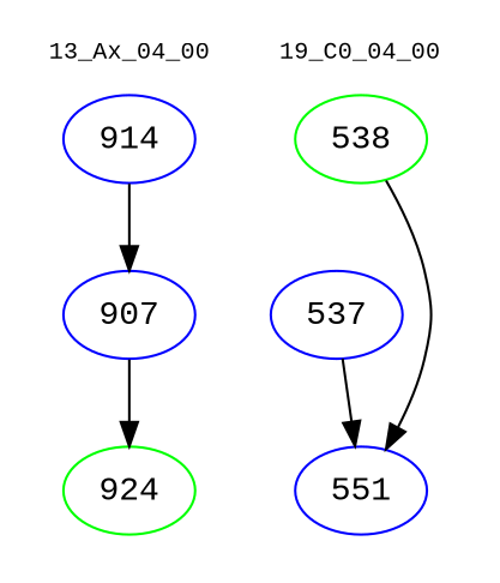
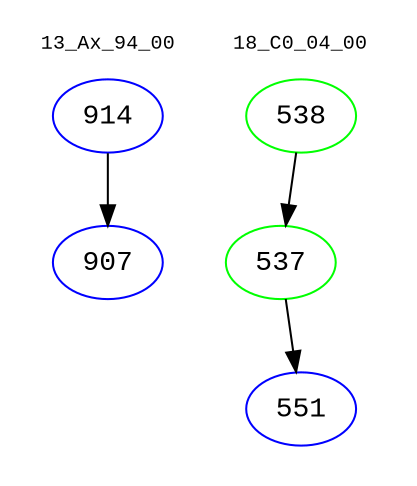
  digraph {
    fontname="Liberation Mono"
    node [color=blue fontname="Liberation Mono"]
    edge [color=black fontname="Liberation Mono"]
    n1 [label=914]
    n2 [label=907]
-   n3 [color=green label=924]
    n4 [color=green label=538]
-   n5 [label=537]
+   n5 [color=green label=537]
    n6 [label=551]
    subgraph cluster_1 {
      color=white
      fontsize=10
-     label="13_Ax_04_00"
+     label="13_Ax_94_00"
      n1
      n2
-     n3
    }
    subgraph cluster_2 {
      color=white
      fontsize=10
-     label="19_C0_04_00"
+     label="18_C0_04_00"
      n4
      n5
      n6
    }
    n1 -> n2
-   n2 -> n3
-   n4 -> n6
+   n4 -> n5
    n5 -> n6
  }
